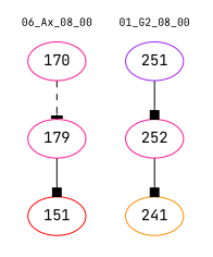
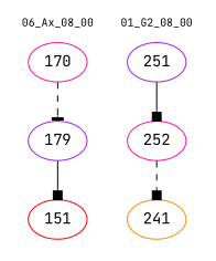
  digraph {
    fontname="JetBrains Mono"
    node [color=deeppink fontname="JetBrains Mono"]
    edge [arrowhead=box color=black fontname="JetBrains Mono" style=dashed]
    n1 [label=170]
-   n2 [label=179]
+   n2 [color=purple label=179]
    n3 [color=red label=151]
    n4 [color=purple label=251]
    n5 [label=252]
    n6 [color=darkorange label=241]
    subgraph cluster_1 {
      color=white
      fontsize=10
      label="06_Ax_08_00"
      n1
      n2
      n3
    }
    subgraph cluster_2 {
      color=white
      fontsize=10
      label="01_G2_08_00"
      n4
      n5
      n6
    }
    n1 -> n2 [arrowhead=tee]
    n2 -> n3 [style=solid]
    n4 -> n5 [style=solid]
-   n5 -> n6 [style=solid]
+   n5 -> n6
  }
